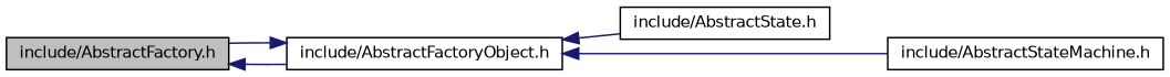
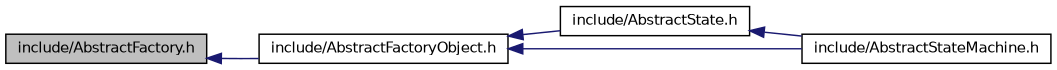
  digraph {
    rankdir=LR
    node [color=black fillcolor=white fontname=Helvetica fontsize=10 shape=record style=filled]
    edge [color=midnightblue dir=back fontname=Helvetica fontsize=10 labelfontname=Helvetica labelfontsize=10 style=solid]
    n1 [fillcolor=grey75 fontcolor=black height=0.2 label="include/AbstractFactory.h" width=0.4]
    n2 [height=0.2 label="include/AbstractFactoryObject.h" width=0.4]
    n3 [height=0.2 label="include/AbstractState.h" width=0.4]
    n4 [height=0.2 label="include/AbstractStateMachine.h" width=0.4]
    n1 -> n2
-   n2 -> n1
    n2 -> n3
    n2 -> n4
+   n3 -> n4
  }
